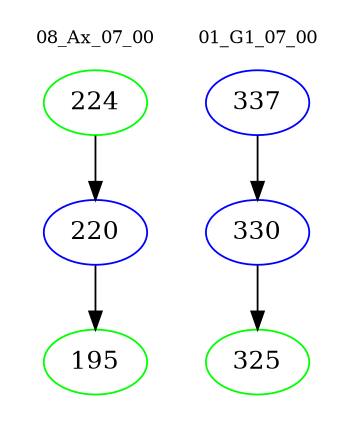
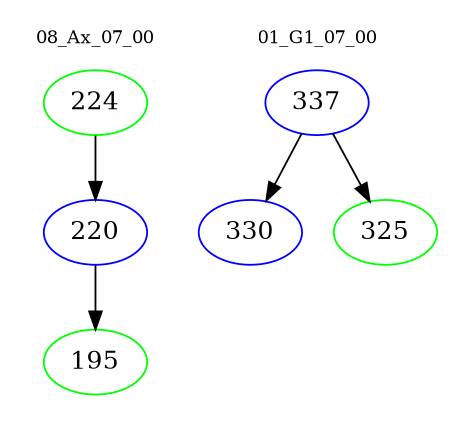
  digraph {
    node [color=green]
    edge [color=black]
    n1 [label=224]
    n2 [color=blue label=220]
    n3 [label=195]
    n4 [color=blue label=337]
    n5 [color=blue label=330]
    n6 [label=325]
    subgraph cluster_1 {
      color=white
      fontsize=10
      label="08_Ax_07_00"
      n1
      n2
      n3
    }
    subgraph cluster_2 {
      color=white
      fontsize=10
      label="01_G1_07_00"
      n4
      n5
      n6
    }
    n1 -> n2
    n2 -> n3
    n4 -> n5
-   n5 -> n6
+   n4 -> n6
  }
